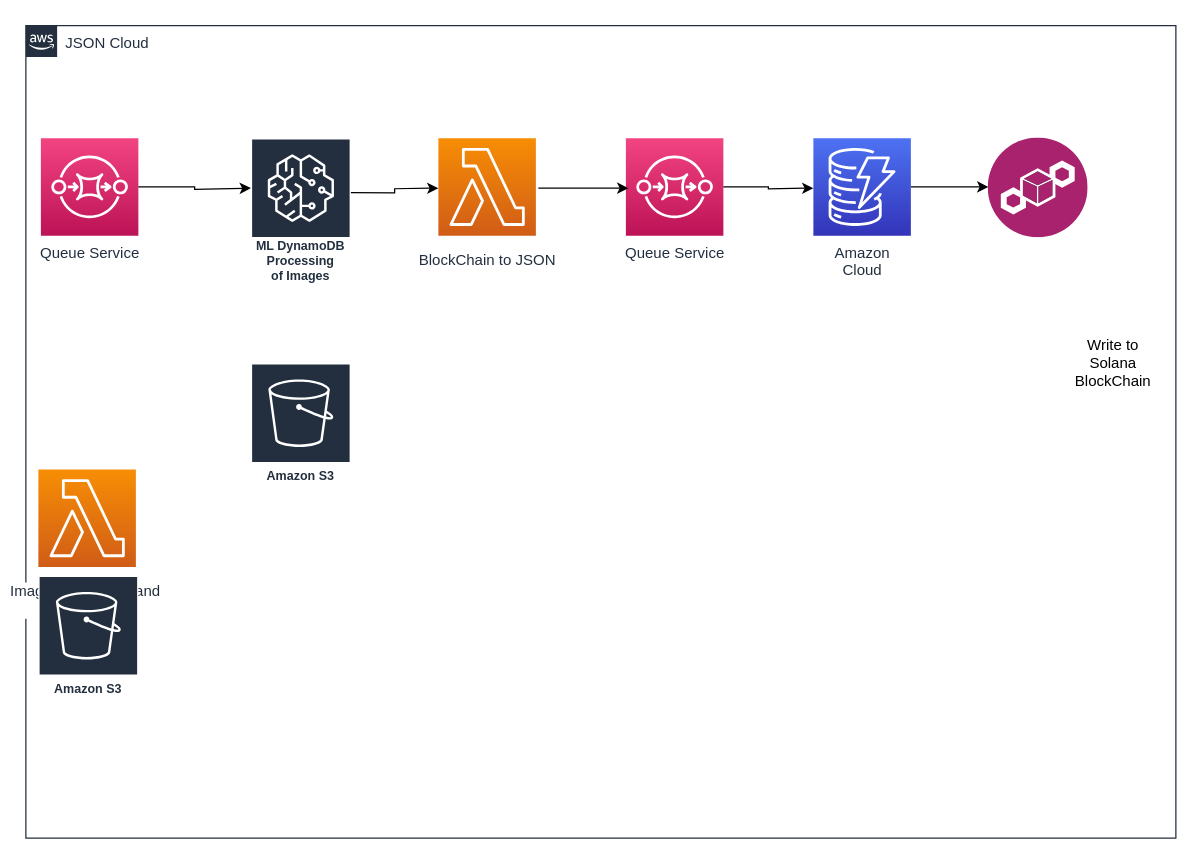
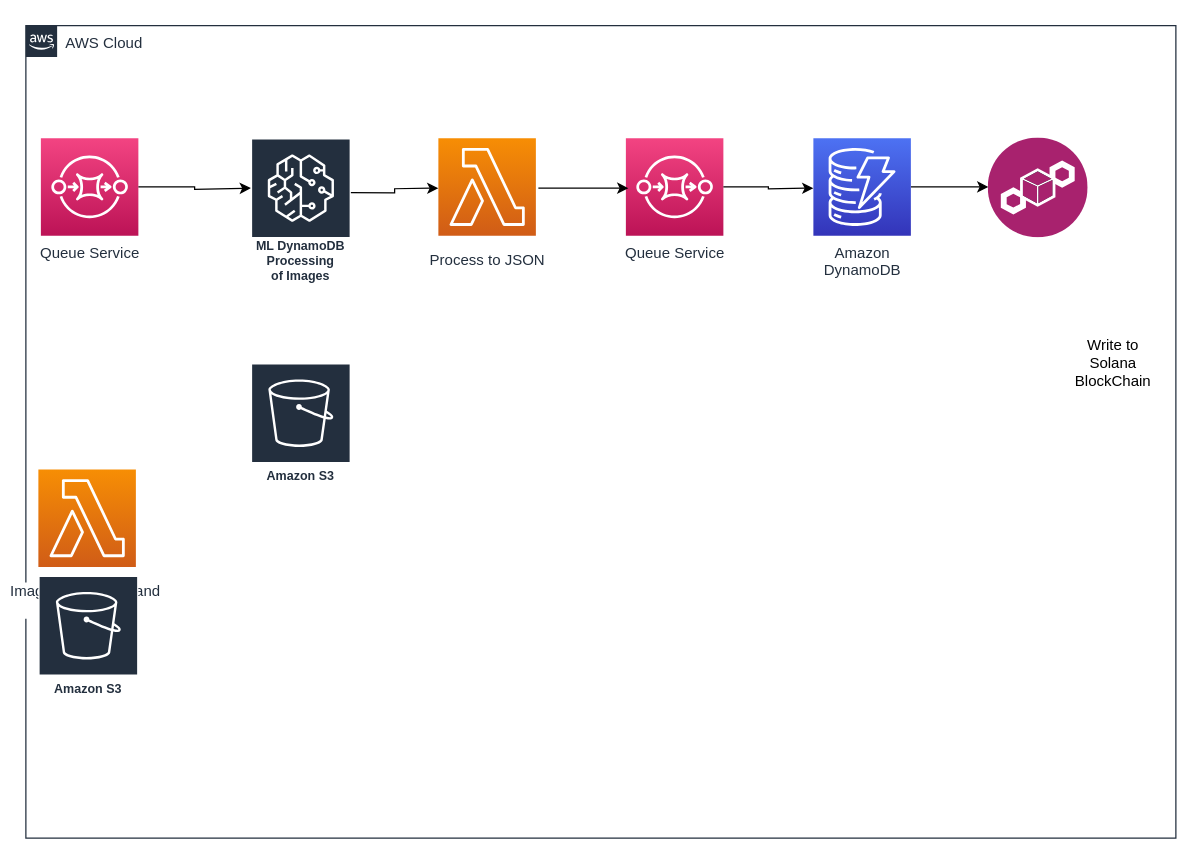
  <mxCell id="0" />
  <mxCell id="1" parent="0" />
- <mxCell id="2" value="JSON Cloud" style="points=[[0,0],[0.25,0],[0.5,0],[0.75,0],[1,0],[1,0.25],[1,0.5],[1,0.75],[1,1],[0.75,1],[0.5,1],[0.25,1],[0,1],[0,0.75],[0,0.5],[0,0.25]];outlineConnect=0;gradientColor=none;html=1;whiteSpace=wrap;fontSize=12;fontStyle=0;shape=mxgraph.aws4.group;grIcon=mxgraph.aws4.group_aws_cloud_alt;strokeColor=#232F3E;fillColor=none;verticalAlign=top;align=left;spacingLeft=30;fontColor=#232F3E;dashed=0;labelBackgroundColor=#ffffff;container=1;pointerEvents=0;collapsible=0;recursiveResize=0;" parent="1" vertex="1"><mxGeometry x="20" y="20" width="920" height="650" as="geometry" /></mxCell>
+ <mxCell id="2" value="AWS Cloud" style="points=[[0,0],[0.25,0],[0.5,0],[0.75,0],[1,0],[1,0.25],[1,0.5],[1,0.75],[1,1],[0.75,1],[0.5,1],[0.25,1],[0,1],[0,0.75],[0,0.5],[0,0.25]];outlineConnect=0;gradientColor=none;html=1;whiteSpace=wrap;fontSize=12;fontStyle=0;shape=mxgraph.aws4.group;grIcon=mxgraph.aws4.group_aws_cloud_alt;strokeColor=#232F3E;fillColor=none;verticalAlign=top;align=left;spacingLeft=30;fontColor=#232F3E;dashed=0;labelBackgroundColor=#ffffff;container=1;pointerEvents=0;collapsible=0;recursiveResize=0;" parent="1" vertex="1"><mxGeometry x="20" y="20" width="920" height="650" as="geometry" /></mxCell>
  <mxCell id="3" value="Images Detecttion and&amp;nbsp;&lt;br&gt;Preparation" style="outlineConnect=0;fontColor=#232F3E;gradientColor=#F78E04;gradientDirection=north;fillColor=#D05C17;strokeColor=#ffffff;dashed=0;verticalLabelPosition=bottom;verticalAlign=top;align=center;html=1;fontSize=12;fontStyle=0;aspect=fixed;shape=mxgraph.aws4.resourceIcon;resIcon=mxgraph.aws4.lambda;labelBackgroundColor=#ffffff;spacingTop=6;" parent="2" vertex="1"><mxGeometry x="10" y="355" width="78" height="78" as="geometry" /></mxCell>
  <mxCell id="4" value="Queue Service" style="outlineConnect=0;fontColor=#232F3E;gradientColor=#F34482;gradientDirection=north;fillColor=#BC1356;strokeColor=#ffffff;dashed=0;verticalLabelPosition=bottom;verticalAlign=top;align=center;html=1;fontSize=12;fontStyle=0;aspect=fixed;shape=mxgraph.aws4.resourceIcon;resIcon=mxgraph.aws4.sqs;labelBackgroundColor=#ffffff;" parent="2" vertex="1"><mxGeometry x="12" y="90" width="78" height="78" as="geometry" /></mxCell>
  <mxCell id="5" value="" style="edgeStyle=orthogonalEdgeStyle;rounded=0;orthogonalLoop=1;jettySize=auto;html=1;" edge="1" parent="2" source="6"><mxGeometry relative="1" as="geometry"><mxPoint x="770" y="129" as="targetPoint" /></mxGeometry></mxCell>
- <mxCell id="6" value="Amazon&lt;br&gt;Cloud" style="outlineConnect=0;fontColor=#232F3E;gradientColor=#4D72F3;gradientDirection=north;fillColor=#3334B9;strokeColor=#ffffff;dashed=0;verticalLabelPosition=bottom;verticalAlign=top;align=center;html=1;fontSize=12;fontStyle=0;aspect=fixed;shape=mxgraph.aws4.resourceIcon;resIcon=mxgraph.aws4.dynamodb;labelBackgroundColor=#ffffff;" parent="2" vertex="1"><mxGeometry x="630" y="90" width="78" height="78" as="geometry" /></mxCell>
+ <mxCell id="6" value="Amazon&lt;br&gt;DynamoDB" style="outlineConnect=0;fontColor=#232F3E;gradientColor=#4D72F3;gradientDirection=north;fillColor=#3334B9;strokeColor=#ffffff;dashed=0;verticalLabelPosition=bottom;verticalAlign=top;align=center;html=1;fontSize=12;fontStyle=0;aspect=fixed;shape=mxgraph.aws4.resourceIcon;resIcon=mxgraph.aws4.dynamodb;labelBackgroundColor=#ffffff;" parent="2" vertex="1"><mxGeometry x="630" y="90" width="78" height="78" as="geometry" /></mxCell>
  <mxCell id="7" value="Amazon S3" style="sketch=0;outlineConnect=0;fontColor=#232F3E;gradientColor=none;strokeColor=#ffffff;fillColor=#232F3E;dashed=0;verticalLabelPosition=middle;verticalAlign=bottom;align=center;html=1;whiteSpace=wrap;fontSize=10;fontStyle=1;spacing=3;shape=mxgraph.aws4.productIcon;prIcon=mxgraph.aws4.s3;" vertex="1" parent="2"><mxGeometry x="10" y="440" width="80" height="100" as="geometry" /></mxCell>
  <mxCell id="8" value="&lt;br&gt;&lt;br&gt;ML DynamoDB Processing&lt;br&gt;of Images" style="sketch=0;outlineConnect=0;fontColor=#232F3E;gradientColor=none;strokeColor=#ffffff;fillColor=#232F3E;dashed=0;verticalLabelPosition=middle;verticalAlign=bottom;align=center;html=1;whiteSpace=wrap;fontSize=10;fontStyle=1;spacing=3;shape=mxgraph.aws4.productIcon;prIcon=mxgraph.aws4.sagemaker;" vertex="1" parent="2"><mxGeometry x="180" y="90" width="80" height="120" as="geometry" /></mxCell>
  <mxCell id="9" value="Amazon S3" style="sketch=0;outlineConnect=0;fontColor=#232F3E;gradientColor=none;strokeColor=#ffffff;fillColor=#232F3E;dashed=0;verticalLabelPosition=middle;verticalAlign=bottom;align=center;html=1;whiteSpace=wrap;fontSize=10;fontStyle=1;spacing=3;shape=mxgraph.aws4.productIcon;prIcon=mxgraph.aws4.s3;" vertex="1" parent="2"><mxGeometry x="180" y="270" width="80" height="100" as="geometry" /></mxCell>
- <mxCell id="10" value="BlockChain to JSON" style="outlineConnect=0;fontColor=#232F3E;gradientColor=#F78E04;gradientDirection=north;fillColor=#D05C17;strokeColor=#ffffff;dashed=0;verticalLabelPosition=bottom;verticalAlign=top;align=center;html=1;fontSize=12;fontStyle=0;aspect=fixed;shape=mxgraph.aws4.resourceIcon;resIcon=mxgraph.aws4.lambda;labelBackgroundColor=#ffffff;spacingTop=6;" vertex="1" parent="2"><mxGeometry x="330" y="90" width="78" height="78" as="geometry" /></mxCell>
+ <mxCell id="10" value="Process to JSON" style="outlineConnect=0;fontColor=#232F3E;gradientColor=#F78E04;gradientDirection=north;fillColor=#D05C17;strokeColor=#ffffff;dashed=0;verticalLabelPosition=bottom;verticalAlign=top;align=center;html=1;fontSize=12;fontStyle=0;aspect=fixed;shape=mxgraph.aws4.resourceIcon;resIcon=mxgraph.aws4.lambda;labelBackgroundColor=#ffffff;spacingTop=6;" vertex="1" parent="2"><mxGeometry x="330" y="90" width="78" height="78" as="geometry" /></mxCell>
  <mxCell id="11" value="Queue Service" style="outlineConnect=0;fontColor=#232F3E;gradientColor=#F34482;gradientDirection=north;fillColor=#BC1356;strokeColor=#ffffff;dashed=0;verticalLabelPosition=bottom;verticalAlign=top;align=center;html=1;fontSize=12;fontStyle=0;aspect=fixed;shape=mxgraph.aws4.resourceIcon;resIcon=mxgraph.aws4.sqs;labelBackgroundColor=#ffffff;" vertex="1" parent="2"><mxGeometry x="480" y="90" width="78" height="78" as="geometry" /></mxCell>
  <mxCell id="12" value="" style="image;aspect=fixed;perimeter=ellipsePerimeter;html=1;align=center;shadow=0;dashed=0;fontColor=#4277BB;labelBackgroundColor=default;fontSize=12;spacingTop=3;image=img/lib/ibm/blockchain/blockchain.svg;" vertex="1" parent="2"><mxGeometry x="770" y="90" width="80" height="80" as="geometry" /></mxCell>
  <mxCell id="13" value="Write to Solana BlockChain" style="text;html=1;strokeColor=none;fillColor=none;align=center;verticalAlign=middle;whiteSpace=wrap;rounded=0;" vertex="1" parent="2"><mxGeometry x="840" y="255" width="60" height="30" as="geometry" /></mxCell>
  <mxCell id="14" value="" style="edgeStyle=orthogonalEdgeStyle;rounded=0;orthogonalLoop=1;jettySize=auto;html=1;" edge="1" parent="1" source="11"><mxGeometry relative="1" as="geometry"><mxPoint x="610" y="150" as="sourcePoint" /><mxPoint x="650" y="150" as="targetPoint" /></mxGeometry></mxCell>
  <mxCell id="15" value="" style="edgeStyle=orthogonalEdgeStyle;rounded=0;orthogonalLoop=1;jettySize=auto;html=1;" edge="1" parent="1"><mxGeometry relative="1" as="geometry"><mxPoint x="430" y="150" as="sourcePoint" /><mxPoint x="502" y="150" as="targetPoint" /></mxGeometry></mxCell>
  <mxCell id="16" value="" style="edgeStyle=orthogonalEdgeStyle;rounded=0;orthogonalLoop=1;jettySize=auto;html=1;exitX=1;exitY=0.364;exitDx=0;exitDy=0;exitPerimeter=0;" edge="1" parent="1" source="8"><mxGeometry relative="1" as="geometry"><mxPoint x="310" y="150" as="sourcePoint" /><mxPoint x="350" y="150" as="targetPoint" /></mxGeometry></mxCell>
  <mxCell id="17" value="" style="edgeStyle=orthogonalEdgeStyle;rounded=0;orthogonalLoop=1;jettySize=auto;html=1;" edge="1" parent="1" source="4"><mxGeometry relative="1" as="geometry"><mxPoint x="160" y="150" as="sourcePoint" /><mxPoint x="200" y="150" as="targetPoint" /><Array as="points"><mxPoint x="155" y="149" /><mxPoint x="155" y="151" /></Array></mxGeometry></mxCell>
